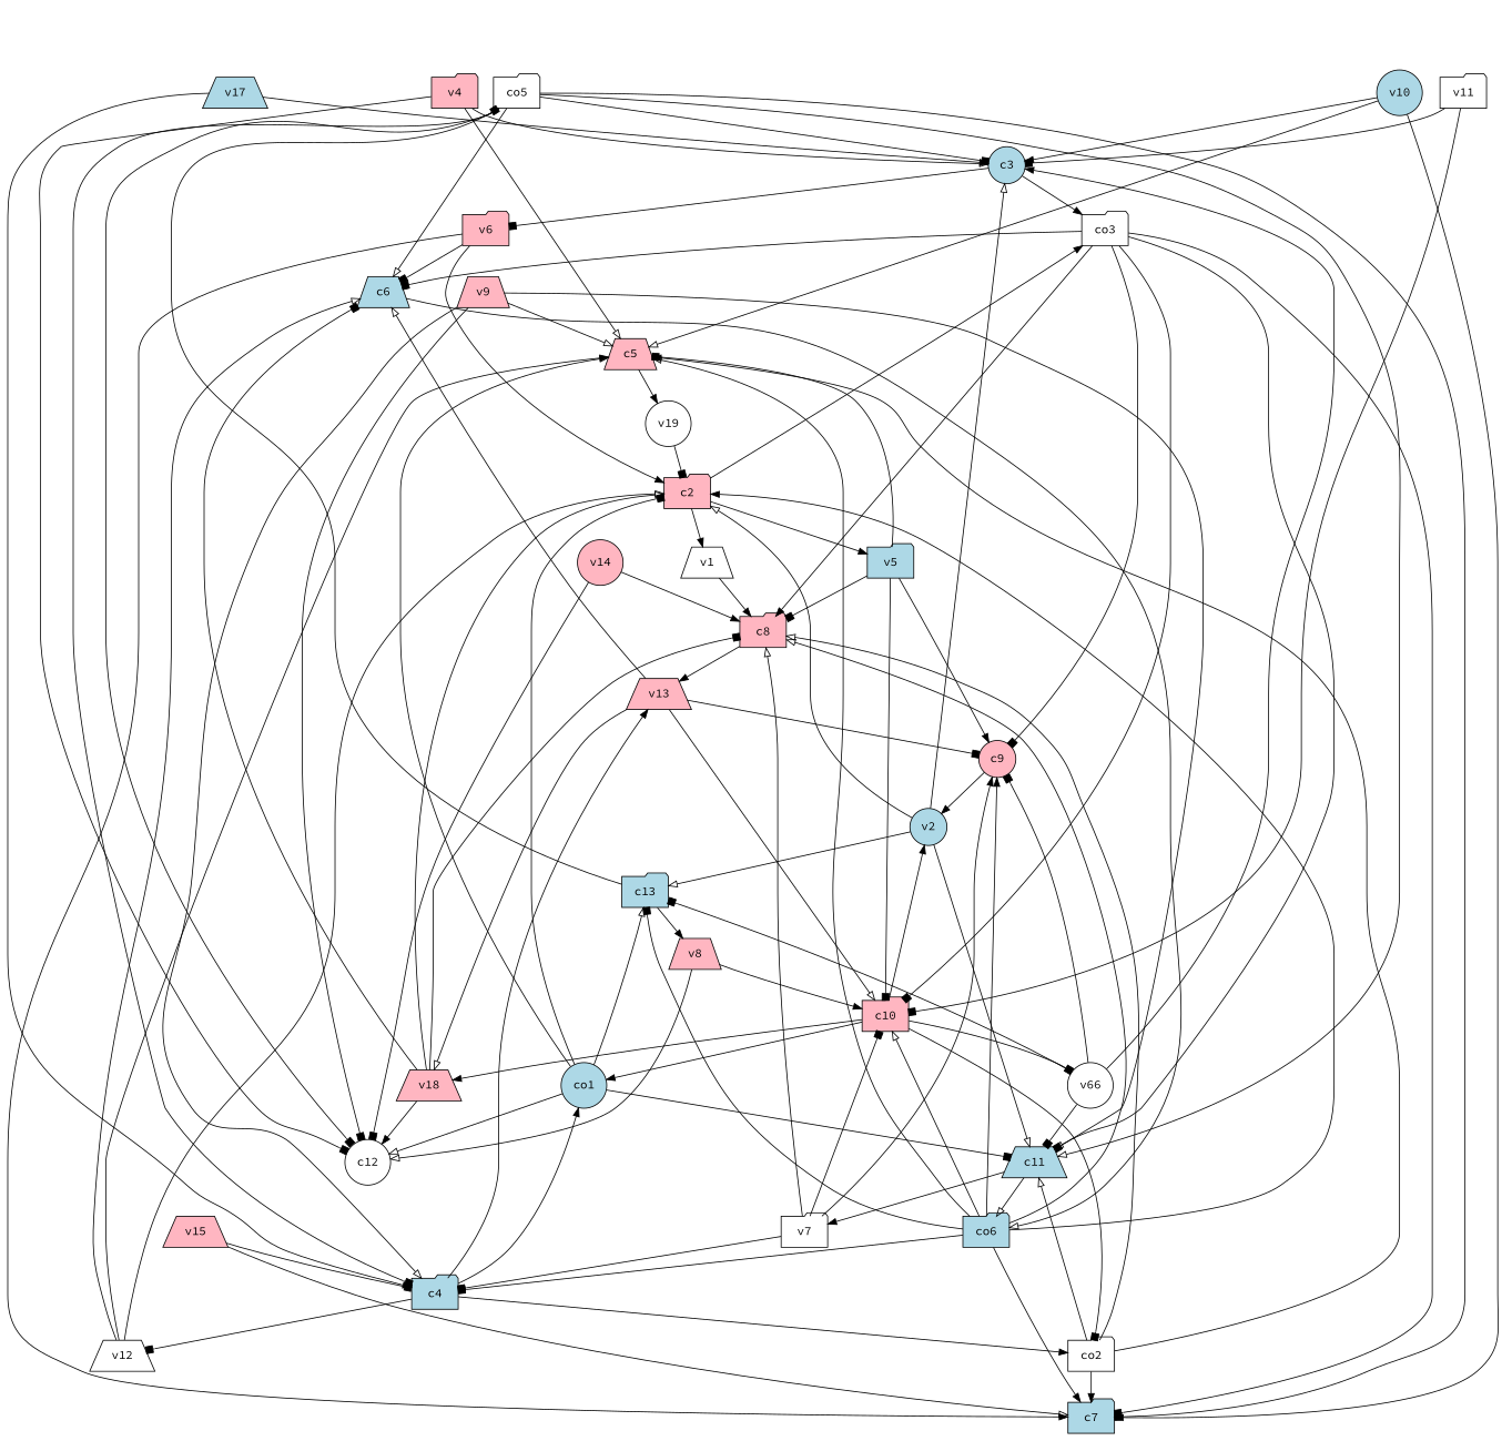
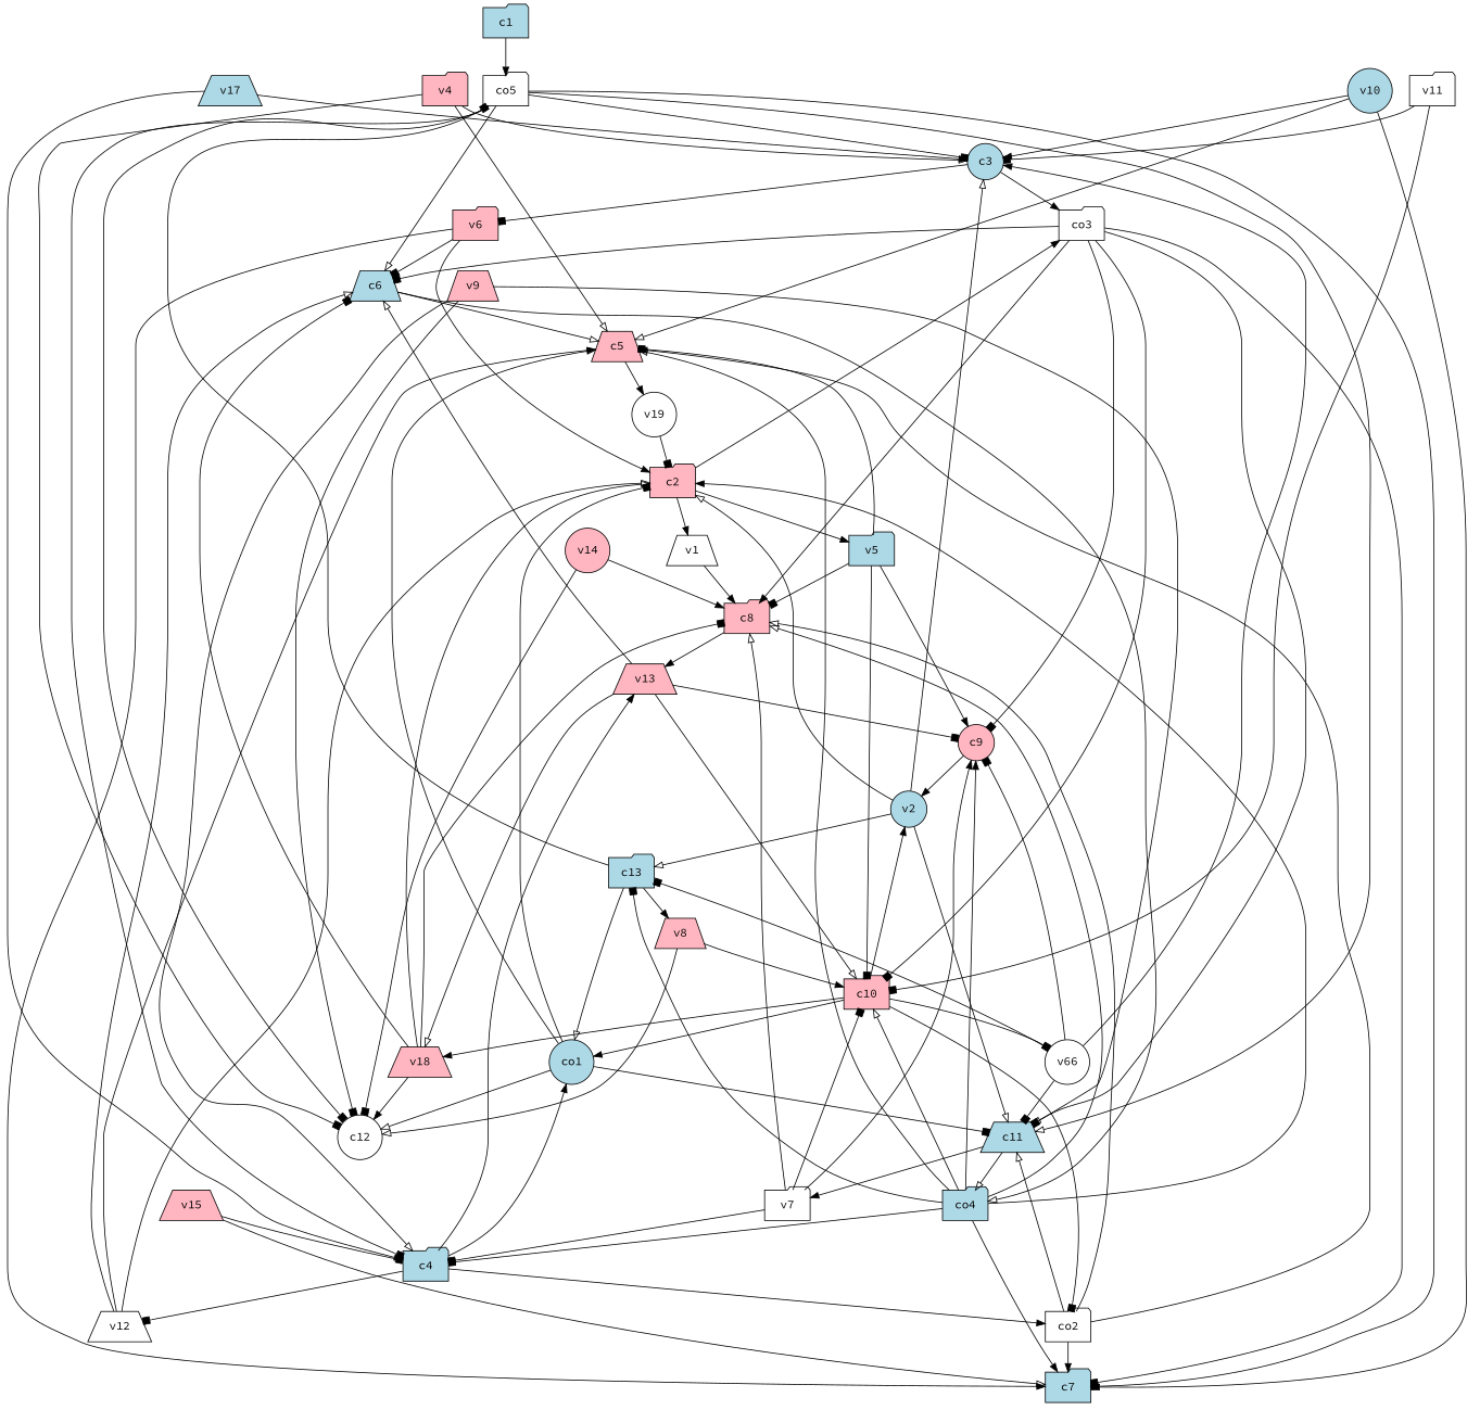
  strict digraph {
    fontname="Source Code Pro"
    node [fillcolor=lightblue fontname="Source Code Pro" shape=folder style=filled]
    edge [arrowhead=box fontname="Source Code Pro" weight=1]
+   c1
    co5 [fillcolor=white]
    c3 [shape=circle]
    c4
    c6 [shape=trapezium]
    c11 [shape=trapezium]
    c12 [fillcolor=white shape=circle]
    c7
    v1 [fillcolor=white shape=trapezium]
    c2 [fillcolor=lightpink]
    v5
    co3 [fillcolor=white]
    c8 [fillcolor=lightpink]
    c5 [fillcolor=lightpink shape=trapezium]
    c9 [fillcolor=lightpink shape=circle]
    c10 [fillcolor=lightpink]
    v6 [fillcolor=lightpink]
    v12 [fillcolor=white shape=trapezium]
    v13 [fillcolor=lightpink shape=trapezium]
    co1 [shape=circle]
    co2 [fillcolor=white]
    v18 [fillcolor=lightpink shape=trapezium]
    v19 [fillcolor=white shape=circle]
-   co4 [label=co6]
+   co4
    c13
    v2 [shape=circle]
    n27 [fillcolor=white label=v66 shape=circle]
    v7 [fillcolor=white]
    v8 [fillcolor=lightpink shape=trapezium]
    v4 [fillcolor=lightpink]
    v9 [fillcolor=lightpink shape=trapezium]
    v10 [shape=circle]
    v11 [fillcolor=white]
    v14 [fillcolor=lightpink shape=circle]
    v15 [fillcolor=lightpink shape=trapezium]
    v17 [shape=trapezium]
+   c1 -> co5 [arrowhead=normal]
    co5 -> c3
    co5 -> c4
    co5 -> c6 [arrowhead=onormal]
    co5 -> c11 [arrowhead=onormal]
    co5 -> c12
    co5 -> c7
    c3 -> co3 [arrowhead=normal]
    c3 -> v6
    c4 -> v12
    c4 -> v13 [arrowhead=normal]
    c4 -> co1 [arrowhead=normal]
    c4 -> co2 [arrowhead=normal]
    c6 -> co4 [arrowhead=onormal]
    c11 -> co4 [arrowhead=onormal]
    c11 -> v7 [arrowhead=normal]
    v1 -> c8 [arrowhead=normal]
    c2 -> v1 [arrowhead=normal]
    c2 -> v5 [arrowhead=normal]
    c2 -> co3 [arrowhead=normal]
    v5 -> c8
    v5 -> c5
    v5 -> c9 [arrowhead=normal]
    v5 -> c10
    co3 -> c6
    co3 -> c11 [arrowhead=onormal]
    co3 -> c7
    co3 -> c8 [arrowhead=normal]
    co3 -> c9
    co3 -> c10
    c8 -> v13 [arrowhead=normal]
    c5 -> v19 [arrowhead=normal]
    c9 -> v2 [arrowhead=normal]
    c10 -> co1 [arrowhead=normal]
    c10 -> co2
    c10 -> v18 [arrowhead=normal]
    c10 -> v2 [arrowhead=normal]
    c10 -> n27
    v6 -> c6
    v6 -> c7 [arrowhead=normal]
    v6 -> c2 [arrowhead=normal]
    v12 -> c6 [arrowhead=onormal]
    v12 -> c2 [arrowhead=onormal]
    v12 -> c5 [arrowhead=normal]
    v13 -> c6 [arrowhead=onormal]
    v13 -> c9
    v13 -> c10 [arrowhead=onormal]
    v13 -> v18 [arrowhead=onormal]
    co1 -> c11
    co1 -> c12 [arrowhead=onormal]
    co1 -> c2
    co1 -> c5 [arrowhead=onormal]
    co2 -> c11 [arrowhead=onormal]
    co2 -> c7 [arrowhead=normal]
    co2 -> c8 [arrowhead=onormal]
    co2 -> c5 [arrowhead=normal]
    v18 -> c6
    v18 -> c12 [arrowhead=normal]
    v18 -> c2 [arrowhead=onormal]
    v18 -> c8
    v19 -> c2
    co4 -> c4
    co4 -> c7 [arrowhead=normal]
    co4 -> c2 [arrowhead=normal]
    co4 -> c8 [arrowhead=onormal]
    co4 -> c5 [arrowhead=onormal]
    co4 -> c9 [arrowhead=normal]
    co4 -> c10 [arrowhead=onormal]
    co4 -> c13
    c13 -> co5
-   co1 -> c13 [arrowhead=onormal]
+   c13 -> co1 [arrowhead=onormal]
    c13 -> v8 [arrowhead=normal]
    v2 -> c3 [arrowhead=onormal]
    v2 -> c11 [arrowhead=onormal]
    v2 -> c2 [arrowhead=onormal]
    v2 -> c13 [arrowhead=onormal]
    n27 -> c3 [arrowhead=normal]
    n27 -> c11
    n27 -> c9
    n27 -> c13
    v7 -> c4
    v7 -> c8 [arrowhead=onormal]
    v7 -> c9 [arrowhead=normal]
    v7 -> c10
    v8 -> c12 [arrowhead=onormal]
    v8 -> c10 [arrowhead=normal]
    v4 -> c3 [arrowhead=onormal]
    v4 -> c12
    v4 -> c5 [arrowhead=onormal]
    v9 -> c4 [arrowhead=onormal]
    v9 -> c11
    v9 -> c12
-   v9 -> c5 [arrowhead=onormal]
+   c6 -> c5 [arrowhead=onormal]
    v10 -> c3 [arrowhead=normal]
    v10 -> c7 [arrowhead=normal]
    v10 -> c5 [arrowhead=onormal]
    v11 -> c3
    v11 -> c10
    v14 -> c12
    v14 -> c8 [arrowhead=normal]
    v15 -> c4
    v15 -> c7 [arrowhead=onormal]
    v17 -> c3 [arrowhead=normal]
    v17 -> c4 [arrowhead=normal]
  }
